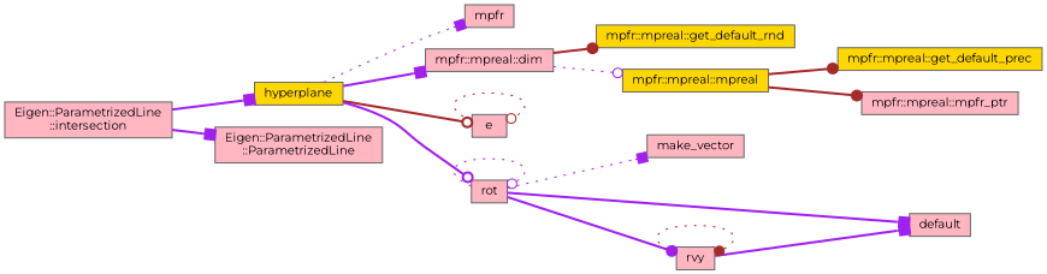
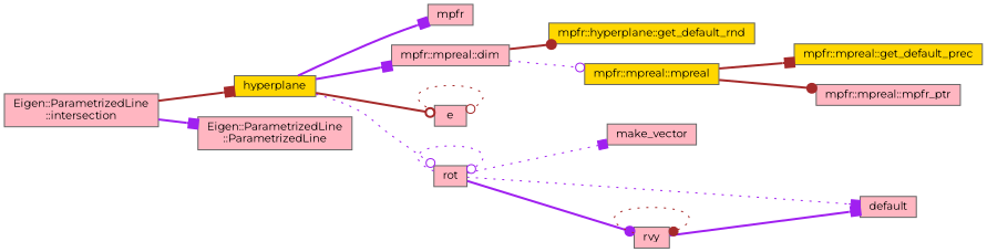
  digraph {
    fontname=Montserrat
    rankdir=LR
    node [color=grey40 fillcolor=lightpink fontname=Montserrat fontsize=10 shape=box style=filled]
    edge [arrowhead=box color=purple fontname=Montserrat fontsize=10 labelfontname=Helvetica labelfontsize=10 style=bold]
    n1 [color=gray40 fontcolor=black height=0.2 label="Eigen::ParametrizedLine\l::intersection" width=0.4]
    n2 [fillcolor=gold height=0.2 label=hyperplane width=0.4]
    n3 [height=0.2 label="Eigen::ParametrizedLine\l::ParametrizedLine" width=0.4]
    n4 [height=0.2 label=mpfr width=0.4]
    n5 [height=0.2 label="mpfr::mpreal::dim" width=0.4]
    n6 [height=0.2 label=e width=0.4]
    n7 [height=0.2 label=rot width=0.4]
-   n8 [fillcolor=gold height=0.2 label="mpfr::mpreal::get_default_rnd" width=0.4]
+   n8 [fillcolor=gold height=0.2 label="mpfr::hyperplane::get_default_rnd" width=0.4]
    n9 [fillcolor=gold height=0.2 label="mpfr::mpreal::mpreal" width=0.4]
    n10 [height=0.2 label=make_vector width=0.4]
    n11 [height=0.2 label=default width=0.4]
    n12 [height=0.2 label=rvy width=0.4]
    n13 [fillcolor=gold height=0.2 label="mpfr::mpreal::get_default_prec" width=0.4]
    n14 [height=0.2 label="mpfr::mpreal::mpfr_ptr" width=0.4]
-   n1 -> n2
+   n1 -> n2 [color=brown]
    n1 -> n3
-   n2 -> n4 [style=dotted]
+   n2 -> n4
    n2 -> n5
    n2 -> n6 [arrowhead=odot color=brown]
-   n2 -> n7 [arrowhead=odot]
+   n2 -> n7 [arrowhead=odot style=dotted]
    n5 -> n8 [arrowhead=dot color=brown]
    n5 -> n9 [arrowhead=odot style=dotted]
    n6 -> n6 [arrowhead=odot color=brown style=dotted]
    n7 -> n7 [arrowhead=odot style=dotted]
    n7 -> n10 [style=dotted]
-   n7 -> n11
+   n7 -> n11 [style=dotted]
    n7 -> n12 [arrowhead=dot]
-   n9 -> n13 [arrowhead=dot color=brown]
+   n9 -> n13 [color=brown]
    n9 -> n14 [arrowhead=dot color=brown]
    n12 -> n11
    n12 -> n12 [arrowhead=dot color=brown style=dotted]
  }
